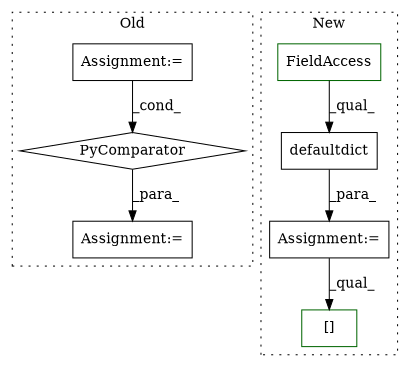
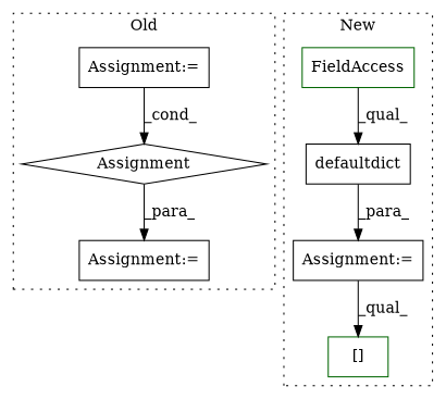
  digraph {
    node [a=7 color=black shape=box]
-   n1 [a=113 l=29 label=PyComparator s=1418 shape=diamond]
+   n1 [a=113 l=29 label=Assignment s=1418 shape=diamond]
    n2 [l=55 label="Assignment:=" s=1244]
    n3 [l=12 label="Assignment:=" s=1320]
    n4 [a=32 l="12,1" label=defaultdict s="611,627"]
    n5 [a=22 color=darkgreen l=4 label=FieldAccess s=623]
    n6 [a=2 color=darkgreen l="6,1" label="[]" s="918,932"]
    n7 [l=1 label="Assignment:=" s=610]
    subgraph cluster_1 {
      label=Old
      style=dotted
      n1
      n2
      n3
    }
    subgraph cluster_2 {
      label=New
      style=dotted
      n4
      n5
      n6
      n7
    }
    n1 -> n3 [label=_para_]
    n2 -> n1 [label=_cond_]
    n4 -> n7 [label=_para_]
    n5 -> n4 [label=_qual_]
    n7 -> n6 [label=_qual_]
  }
